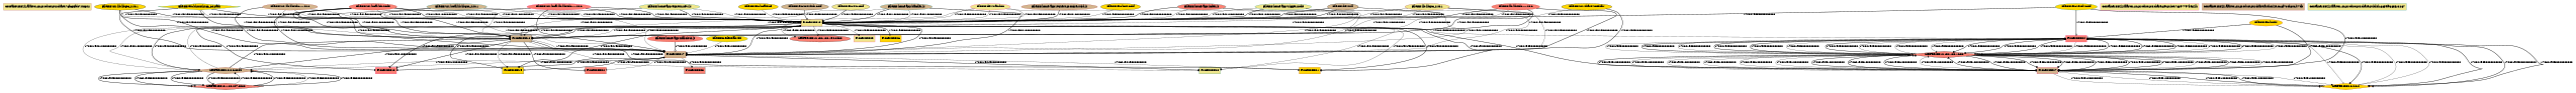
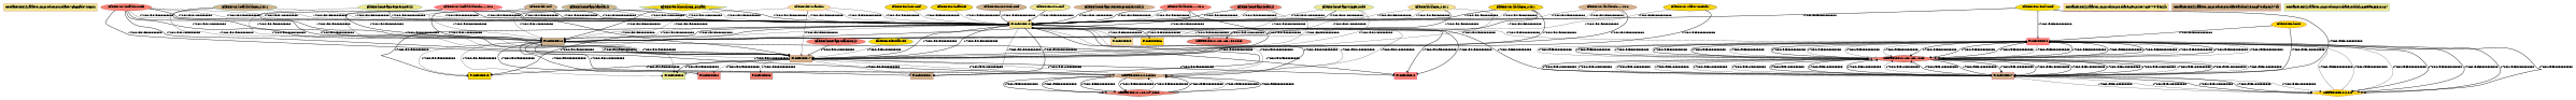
  digraph {
    node [color=brown fillcolor=tan shape=ellipse style=filled]
    edge [arrowhead=dot style=bold]
    "Container##zjy-alastor-2n-product-purchase-76f665fdc7-tmps2" [fillcolor=khaki shape=box]
    "File##/dev/null" [color=black]
    "Process##15" [fillcolor=khaki shape=box]
    "Process##16" [color=black shape=box]
    "Process##17" [shape=box]
    "Process##24" [color=deeppink fillcolor=salmon shape=box]
    "Process##27" [color=deeppink shape=box]
    "NetPeer##0.0.0.0:3000" [shape=diamond]
    "NetPeer##10.152.183.194:8080" [color=black fillcolor=salmon]
    "Process##18" [color=deeppink fillcolor=salmon shape=box]
    "Process##19" [color=black fillcolor=gold shape=box]
    "Process##20" [color=teal fillcolor=khaki shape=box]
-   "Process##21" [fillcolor=gold shape=box]
+   "Process##21" [shape=box]
    "Process##25" [color=deeppink fillcolor=khaki shape=box]
    "Process##26" [fillcolor=gold shape=box]
    "Process##22" [fillcolor=salmon shape=box]
    "Process##23" [color=teal fillcolor=salmon shape=box]
    "File##/dev/urandom" [color=deeppink fillcolor=khaki]
    "File##/etc/host.conf" [color=black fillcolor=gold]
    "File##/etc/hosts" [fillcolor=gold]
    "NetPeer##0.0.0.0:0" [fillcolor=gold shape=diamond]
    "NetPeer##10.152.183.10:53" [color=black fillcolor=salmon shape=diamond]
    "File##/etc/ld-musl-x86_64.path" [color=teal fillcolor=gold shape=diamond]
    "File##/etc/localtime" [color=black fillcolor=gold]
    "File##/etc/nsswitch.conf" [color=black]
    "File##/etc/resolv.conf" [color=teal fillcolor=gold]
    "File##/etc/svc.conf" [color=black fillcolor=khaki]
    "File##/home/app/express-new.js" [color=teal fillcolor=khaki]
    "File##/home/app/handler.js" [color=teal]
    "File##/home/app/index.js" [color=teal fillcolor=salmon]
    "File##/home/app/request-promise-uuid.js"
    "File##/home/app/trigger.node" [color=teal fillcolor=khaki]
    "File##/lib/libgcc_s.so.1" [fillcolor=khaki]
    "File##/lib/libstdc++.so.6" [fillcolor=salmon]
    "File##/usr/lib/libgcc_s.so.1" [color=black fillcolor=gold]
    "File##/usr/lib/libstdc++.so.6"
    "File##/usr/local/bin/node" [fillcolor=salmon]
    "File##/usr/local/lib/libgcc_s.so.1" [color=teal]
    "File##/usr/local/lib/libstdc++.so.6" [color=deeppink fillcolor=salmon]
    "File##/usr/share/zoneinfo/" [color=black fillcolor=gold]
    "NetPeer##10.1.80.247:8080" [color=black fillcolor=salmon shape=diamond]
    "Container##zjy-alastor-2n-product-purchase-get-price-78897797f-9gzlh" [color=deeppink fillcolor=khaki shape=box]
    "Container##zjy-alastor-2n-product-purchase-authorize-cc-8f7c4d84c-lv7db" [shape=box]
    "File##/home/app/malicious.js" [fillcolor=salmon]
    "File##credentials.txt" [color=teal fillcolor=gold]
    "Container##zjy-alastor-2n-product-purchase-publish-6859f98855-cr267" [color=teal fillcolor=khaki shape=box]
    "File##/dev/null" -> "Process##15" [arrowhead=tee label=1728219420000000000]
    "File##/dev/null" -> "Process##15" [label=1728219420000000000]
    "File##/dev/null" -> "Process##16" [label=1728219420000000000 style=solid]
    "File##/dev/null" -> "Process##17" [label=1728219420000000000 style=solid]
    "Process##15" -> "Process##16" [arrowhead=odot label=1728219419000000000 style=solid]
    "Process##15" -> "Process##16" [arrowhead=tee label=1728219419000000000]
    "Process##15" -> "Process##17" [arrowhead=odot label=1728219419000000000]
    "Process##15" -> "Process##17" [arrowhead=tee label=1728219419000000000]
    "Process##15" -> "Process##24" [label=1728219450000000000 style=solid]
    "Process##15" -> "Process##27" [arrowhead=odot label=1728219450000000000]
    "Process##15" -> "NetPeer##0.0.0.0:3000" [arrowhead=odot label=1728219422000000000]
    "Process##15" -> "NetPeer##0.0.0.0:3000" [label=1728219421000000000 style=solid]
    "Process##15" -> "NetPeer##10.152.183.194:8080" [arrowhead=tee label=1728219450000000000 style=solid]
    "Process##15" -> "NetPeer##10.152.183.194:8080" [label=1728219451000000000 style=solid]
    "Process##15" -> "Process##18" [arrowhead=tee label=1728219419000000000]
    "Process##15" -> "Process##18" [arrowhead=tee label=1728219419000000000]
    "Process##15" -> "Process##19" [arrowhead=odot label=1728219419000000000]
    "Process##15" -> "Process##19" [label=1728219419000000000]
    "Process##15" -> "Process##20" [label=1728219419000000000 style=solid]
    "Process##15" -> "Process##20" [arrowhead=tee label=1728219419000000000 style=solid]
    "Process##15" -> "Process##21" [label=1728219420000000000]
    "Process##15" -> "Process##21" [arrowhead=odot label=1728219420000000000]
    "Process##15" -> "Process##25" [label=1728219450000000000 style=solid]
    "Process##15" -> "Process##26" [arrowhead=odot label=1728219450000000000]
    "Process##16" -> "Process##17" [label=1728219419000000000 style=solid]
    "Process##16" -> "NetPeer##0.0.0.0:3000" [arrowhead=odot label=1728219421000000000]
    "Process##16" -> "Process##18" [arrowhead=tee label=1728219419000000000]
    "Process##16" -> "Process##19" [label=1728219419000000000 style=solid]
    "Process##16" -> "Process##20" [label=1728219419000000000 style=solid]
    "Process##16" -> "Process##21" [arrowhead=odot label=1728219419000000000]
    "Process##16" -> "Process##22" [arrowhead=tee label=1728219420000000000]
    "Process##17" -> "NetPeer##0.0.0.0:3000" [label=1728219421000000000 style=solid]
    "Process##17" -> "Process##18" [label=1728219419000000000]
    "Process##17" -> "Process##19" [arrowhead=odot label=1728219419000000000]
    "Process##17" -> "Process##20" [arrowhead=tee label=1728219419000000000]
    "Process##17" -> "Process##21" [arrowhead=tee label=1728219419000000000 style=solid]
    "Process##17" -> "Process##22" [arrowhead=tee label=1728219419000000000 style=solid]
    "Process##17" -> "Process##23" [label=1728219420000000000 style=solid]
    "Process##24" -> "NetPeer##0.0.0.0:0" [arrowhead=odot label=1728219450000000000 style=solid]
    "Process##24" -> "NetPeer##0.0.0.0:0" [label=1728219450000000000]
    "Process##24" -> "NetPeer##0.0.0.0:0" [label=1728219450000000000]
    "Process##24" -> "NetPeer##0.0.0.0:0" [label=1728219450000000000]
    "Process##24" -> "NetPeer##0.0.0.0:0" [label=1728219450000000000]
    "Process##24" -> "NetPeer##10.152.183.10:53" [arrowhead=tee label=1728219450000000000 style=solid]
    "Process##24" -> "NetPeer##10.152.183.10:53" [arrowhead=odot label=1728219450000000000 style=solid]
    "Process##24" -> "NetPeer##10.152.183.10:53" [arrowhead=tee label=1728219450000000000 style=solid]
    "Process##24" -> "NetPeer##10.152.183.10:53" [label=1728219450000000000]
    "Process##24" -> "NetPeer##10.152.183.10:53" [label=1728219450000000000]
    "Process##24" -> "NetPeer##10.152.183.10:53" [label=1728219450000000000]
    "Process##24" -> "NetPeer##10.152.183.10:53" [arrowhead=tee label=1728219450000000000 style=solid]
    "Process##24" -> "NetPeer##10.152.183.10:53" [arrowhead=odot label=1728219450000000000]
    "Process##24" -> "NetPeer##10.152.183.10:53" [label=1728219450000000000]
    "Process##24" -> "NetPeer##10.152.183.10:53" [label=1728219450000000000]
    "Process##27" -> "NetPeer##0.0.0.0:0" [label=1728219451000000000 style=solid]
    "Process##27" -> "NetPeer##0.0.0.0:0" [arrowhead=tee label=1728219451000000000 style=solid]
    "Process##27" -> "NetPeer##0.0.0.0:0" [arrowhead=tee label=1728219451000000000 style=solid]
    "Process##27" -> "NetPeer##0.0.0.0:0" [arrowhead=odot label=1728219451000000000]
    "Process##27" -> "NetPeer##0.0.0.0:0" [arrowhead=tee label=1728219451000000000]
    "Process##27" -> "NetPeer##10.152.183.10:53" [label=1728219451000000000 style=solid]
    "Process##27" -> "NetPeer##10.152.183.10:53" [arrowhead=tee label=1728219451000000000 style=solid]
    "Process##27" -> "NetPeer##10.152.183.10:53" [arrowhead=odot label=1728219451000000000 style=solid]
    "Process##27" -> "NetPeer##10.152.183.10:53" [arrowhead=odot label=1728219451000000000 style=solid]
    "Process##27" -> "NetPeer##10.152.183.10:53" [arrowhead=odot label=1728219451000000000 style=solid]
    "Process##27" -> "NetPeer##10.152.183.10:53" [arrowhead=tee label=1728219451000000000]
    "Process##27" -> "NetPeer##10.152.183.10:53" [label=1728219451000000000]
    "Process##27" -> "NetPeer##10.152.183.10:53" [label=1728219451000000000]
    "Process##27" -> "NetPeer##10.152.183.10:53" [arrowhead=tee label=1728219451000000000 style=solid]
    "Process##27" -> "NetPeer##10.152.183.10:53" [arrowhead=tee label=1728219451000000000]
    "NetPeer##0.0.0.0:3000" -> "Process##15" [arrowhead=odot label=1728219422000000000 style=solid]
    "NetPeer##0.0.0.0:3000" -> "Process##15" [label=1728219421000000000 style=solid]
    "NetPeer##0.0.0.0:3000" -> "Process##16" [arrowhead=tee label=1728219421000000000]
    "NetPeer##0.0.0.0:3000" -> "Process##17" [label=1728219421000000000 style=solid]
    "NetPeer##0.0.0.0:3000" -> "NetPeer##10.1.80.247:8080" [arrowhead=tee label=1728219450000000000]
    "NetPeer##0.0.0.0:3000" -> "NetPeer##10.1.80.247:8080" [arrowhead=tee label=1728219450000000000]
    "NetPeer##0.0.0.0:3000" -> "NetPeer##10.1.80.247:8080" [label=1728219450000000000]
    "NetPeer##0.0.0.0:3000" -> "NetPeer##10.1.80.247:8080" [arrowhead=tee label=1728219450000000000]
    "File##/dev/urandom" -> "Process##15" [label=1728219419000000000 style=solid]
    "File##/dev/urandom" -> "Process##15" [label=1728219450000000000 style=solid]
    "File##/dev/urandom" -> "Process##15" [arrowhead=odot label=1728219419000000000 style=solid]
    "File##/dev/urandom" -> "Process##16" [label=1728219419000000000 style=solid]
    "File##/dev/urandom" -> "Process##17" [arrowhead=tee label=1728219419000000000 style=solid]
    "File##/etc/host.conf" -> "Process##15" [label=1728219450000000000 style=solid]
    "File##/etc/hosts" -> "Process##24" [arrowhead=odot label=1728219450000000000]
    "File##/etc/hosts" -> "Process##27" [label=1728219451000000000]
    "NetPeer##0.0.0.0:0" -> "Process##24" [label=1728219450000000000 style=solid]
    "NetPeer##0.0.0.0:0" -> "Process##24" [arrowhead=tee label=1728219450000000000 style=solid]
    "NetPeer##10.152.183.10:53" -> "Process##24" [arrowhead=tee label=1728219450000000000 style=solid]
    "NetPeer##10.152.183.10:53" -> "Process##24" [label=1728219450000000000]
    "NetPeer##10.152.183.10:53" -> "Process##24" [label=1728219450000000000 style=solid]
    "NetPeer##10.152.183.10:53" -> "Process##24" [label=1728219450000000000 style=solid]
    "NetPeer##10.152.183.10:53" -> "Process##24" [label=1728219450000000000]
    "NetPeer##10.152.183.10:53" -> "Process##24" [arrowhead=tee label=1728219450000000000 style=solid]
    "NetPeer##10.152.183.10:53" -> "Process##24" [label=1728219450000000000]
    "NetPeer##10.152.183.10:53" -> "Process##24" [arrowhead=odot label=1728219450000000000]
    "NetPeer##10.152.183.10:53" -> "Process##24" [arrowhead=tee label=1728219450000000000 style=solid]
    "NetPeer##10.152.183.10:53" -> "Process##24" [arrowhead=odot label=1728219450000000000]
    "NetPeer##10.152.183.10:53" -> "Process##27" [arrowhead=odot label=1728219451000000000]
    "NetPeer##10.152.183.10:53" -> "Process##27" [label=1728219451000000000]
    "NetPeer##10.152.183.10:53" -> "Process##27" [label=1728219451000000000]
    "NetPeer##10.152.183.10:53" -> "Process##27" [arrowhead=tee label=1728219451000000000]
    "NetPeer##10.152.183.10:53" -> "Process##27" [label=1728219451000000000]
    "NetPeer##10.152.183.10:53" -> "Process##27" [arrowhead=tee label=1728219451000000000]
    "NetPeer##10.152.183.10:53" -> "Process##27" [arrowhead=odot label=1728219451000000000 style=solid]
    "NetPeer##10.152.183.10:53" -> "Process##27" [label=1728219451000000000]
    "NetPeer##10.152.183.10:53" -> "Process##27" [label=1728219451000000000 style=solid]
    "NetPeer##10.152.183.10:53" -> "Process##27" [label=1728219451000000000]
    "File##/etc/ld-musl-x86_64.path" -> "Process##15" [label=1728219419000000000]
    "File##/etc/ld-musl-x86_64.path" -> "Process##15" [arrowhead=tee label=1728219419000000000 style=solid]
    "File##/etc/ld-musl-x86_64.path" -> "Process##16" [arrowhead=tee label=1728219419000000000]
    "File##/etc/ld-musl-x86_64.path" -> "Process##17" [arrowhead=tee label=1728219419000000000]
    "File##/etc/localtime" -> "Process##15" [arrowhead=tee label=1728219450000000000 style=solid]
    "File##/etc/nsswitch.conf" -> "Process##15" [arrowhead=odot label=1728219450000000000]
    "File##/etc/resolv.conf" -> "Process##15" [arrowhead=tee label=1728219450000000000]
    "File##/etc/resolv.conf" -> "Process##24" [arrowhead=odot label=1728219450000000000]
    "File##/etc/resolv.conf" -> "Process##27" [label=1728219451000000000]
    "File##/etc/svc.conf" -> "Process##15" [label=1728219450000000000]
    "File##/home/app/express-new.js" -> "Process##15" [arrowhead=tee label=1728219420000000000 style=solid]
    "File##/home/app/express-new.js" -> "Process##15" [arrowhead=tee label=1728219420000000000]
-   "File##/home/app/express-new.js" -> "Process##16" [label=1728219420000000000 style=solid]
    "File##/home/app/express-new.js" -> "Process##17" [label=1728219420000000000 style=solid]
    "File##/home/app/handler.js" -> "Process##15" [label=1728219421000000000 style=solid]
    "File##/home/app/handler.js" -> "Process##15" [label=1728219421000000000]
    "File##/home/app/handler.js" -> "Process##16" [arrowhead=tee label=1728219421000000000 style=solid]
    "File##/home/app/handler.js" -> "Process##17" [arrowhead=tee label=1728219421000000000]
    "File##/home/app/index.js" -> "Process##15" [arrowhead=tee label=1728219420000000000]
    "File##/home/app/index.js" -> "Process##15" [arrowhead=tee label=1728219420000000000 style=solid]
    "File##/home/app/index.js" -> "Process##16" [label=1728219420000000000 style=solid]
    "File##/home/app/index.js" -> "Process##17" [arrowhead=odot label=1728219420000000000 style=solid]
    "File##/home/app/request-promise-uuid.js" -> "Process##15" [arrowhead=tee label=1728219421000000000]
    "File##/home/app/trigger.node" -> "Process##15" [label=1728219421000000000 style=solid]
    "File##/home/app/trigger.node" -> "Process##15" [arrowhead=tee label=1728219421000000000]
    "File##/home/app/trigger.node" -> "Process##16" [arrowhead=odot label=1728219421000000000 style=solid]
    "File##/home/app/trigger.node" -> "Process##17" [label=1728219421000000000 style=solid]
    "File##/lib/libgcc_s.so.1" -> "Process##15" [label=1728219419000000000 style=solid]
    "File##/lib/libgcc_s.so.1" -> "Process##15" [arrowhead=odot label=1728219419000000000 style=solid]
    "File##/lib/libgcc_s.so.1" -> "Process##16" [arrowhead=tee label=1728219419000000000]
    "File##/lib/libgcc_s.so.1" -> "Process##17" [arrowhead=odot label=1728219419000000000 style=solid]
    "File##/lib/libstdc++.so.6" -> "Process##15" [arrowhead=tee label=1728219419000000000]
    "File##/lib/libstdc++.so.6" -> "Process##15" [arrowhead=odot label=1728219419000000000 style=solid]
    "File##/lib/libstdc++.so.6" -> "Process##16" [arrowhead=odot label=1728219419000000000]
    "File##/lib/libstdc++.so.6" -> "Process##17" [arrowhead=tee label=1728219419000000000]
    "File##/usr/lib/libgcc_s.so.1" -> "Process##15" [arrowhead=odot label=1728219419000000000]
    "File##/usr/lib/libgcc_s.so.1" -> "Process##15" [label=1728219419000000000 style=solid]
    "File##/usr/lib/libgcc_s.so.1" -> "Process##16" [arrowhead=tee label=1728219419000000000]
    "File##/usr/lib/libgcc_s.so.1" -> "Process##17" [arrowhead=tee label=1728219419000000000]
    "File##/usr/lib/libstdc++.so.6" -> "Process##15" [arrowhead=odot label=1728219419000000000 style=solid]
    "File##/usr/lib/libstdc++.so.6" -> "Process##15" [arrowhead=tee label=1728219419000000000 style=solid]
    "File##/usr/lib/libstdc++.so.6" -> "Process##16" [label=1728219419000000000 style=solid]
    "File##/usr/lib/libstdc++.so.6" -> "Process##17" [arrowhead=odot label=1728219419000000000]
    "File##/usr/local/bin/node" -> "Process##15" [arrowhead=odot label=1728219419000000000 style=solid]
    "File##/usr/local/bin/node" -> "Process##15" [arrowhead=odot label=1728219421000000000]
    "File##/usr/local/bin/node" -> "Process##15" [label=1728219419000000000 style=solid]
    "File##/usr/local/bin/node" -> "Process##15" [arrowhead=odot label=1728219421000000000 style=solid]
    "File##/usr/local/bin/node" -> "Process##16" [label=1728219419000000000]
    "File##/usr/local/bin/node" -> "Process##16" [arrowhead=odot label=1728219421000000000]
    "File##/usr/local/bin/node" -> "Process##17" [arrowhead=odot label=1728219419000000000]
    "File##/usr/local/bin/node" -> "Process##17" [arrowhead=odot label=1728219421000000000]
    "File##/usr/local/lib/libgcc_s.so.1" -> "Process##15" [arrowhead=odot label=1728219419000000000 style=solid]
    "File##/usr/local/lib/libgcc_s.so.1" -> "Process##15" [label=1728219419000000000 style=solid]
    "File##/usr/local/lib/libgcc_s.so.1" -> "Process##16" [arrowhead=odot label=1728219419000000000]
    "File##/usr/local/lib/libgcc_s.so.1" -> "Process##17" [arrowhead=tee label=1728219419000000000 style=solid]
    "File##/usr/local/lib/libstdc++.so.6" -> "Process##15" [arrowhead=odot label=1728219419000000000]
    "File##/usr/local/lib/libstdc++.so.6" -> "Process##15" [arrowhead=tee label=1728219419000000000]
    "File##/usr/local/lib/libstdc++.so.6" -> "Process##16" [arrowhead=odot label=1728219419000000000]
    "File##/usr/local/lib/libstdc++.so.6" -> "Process##17" [label=1728219419000000000]
    "File##/usr/share/zoneinfo/" -> "Process##15" [arrowhead=tee label=1728219450000000000 style=solid]
    "File##/usr/share/zoneinfo/" -> "Process##17" [arrowhead=odot label=1728219450000000000]
    "NetPeer##10.1.80.247:8080" -> "NetPeer##0.0.0.0:3000" [label=1728219450000000000 style=solid]
    "NetPeer##10.1.80.247:8080" -> "NetPeer##0.0.0.0:3000" [label=1728219450000000000]
    "NetPeer##10.1.80.247:8080" -> "NetPeer##0.0.0.0:3000" [arrowhead=odot label=1728219450000000000 style=solid]
    "NetPeer##10.1.80.247:8080" -> "NetPeer##0.0.0.0:3000" [arrowhead=tee label=1728219450000000000]
    "File##/home/app/malicious.js" -> "Process##17" [arrowhead=odot label=1728219421000000000]
    "File##credentials.txt" -> "Process##17" [label=1728219451000000000 style=solid]
  }
